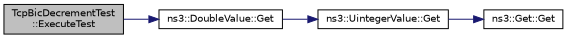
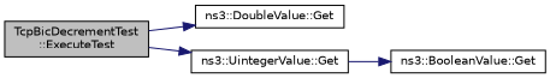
  digraph {
    rankdir=LR
    node [color=black fillcolor=white fontname=Helvetica fontsize=10 shape=record style=filled]
    edge [color=midnightblue fontname=Helvetica fontsize=10 labelfontname=Helvetica labelfontsize=10 style=solid]
    n1 [fillcolor=grey75 fontcolor=black height=0.2 label="TcpBicDecrementTest\l::ExecuteTest" width=0.4]
    n2 [height=0.2 label="ns3::DoubleValue::Get" width=0.4]
    n3 [height=0.2 label="ns3::UintegerValue::Get" width=0.4]
-   n4 [height=0.2 label="ns3::Get::Get" width=0.4]
+   n4 [height=0.2 label="ns3::BooleanValue::Get" width=0.4]
    n1 -> n2
-   n2 -> n3
+   n1 -> n3
    n3 -> n4
  }
